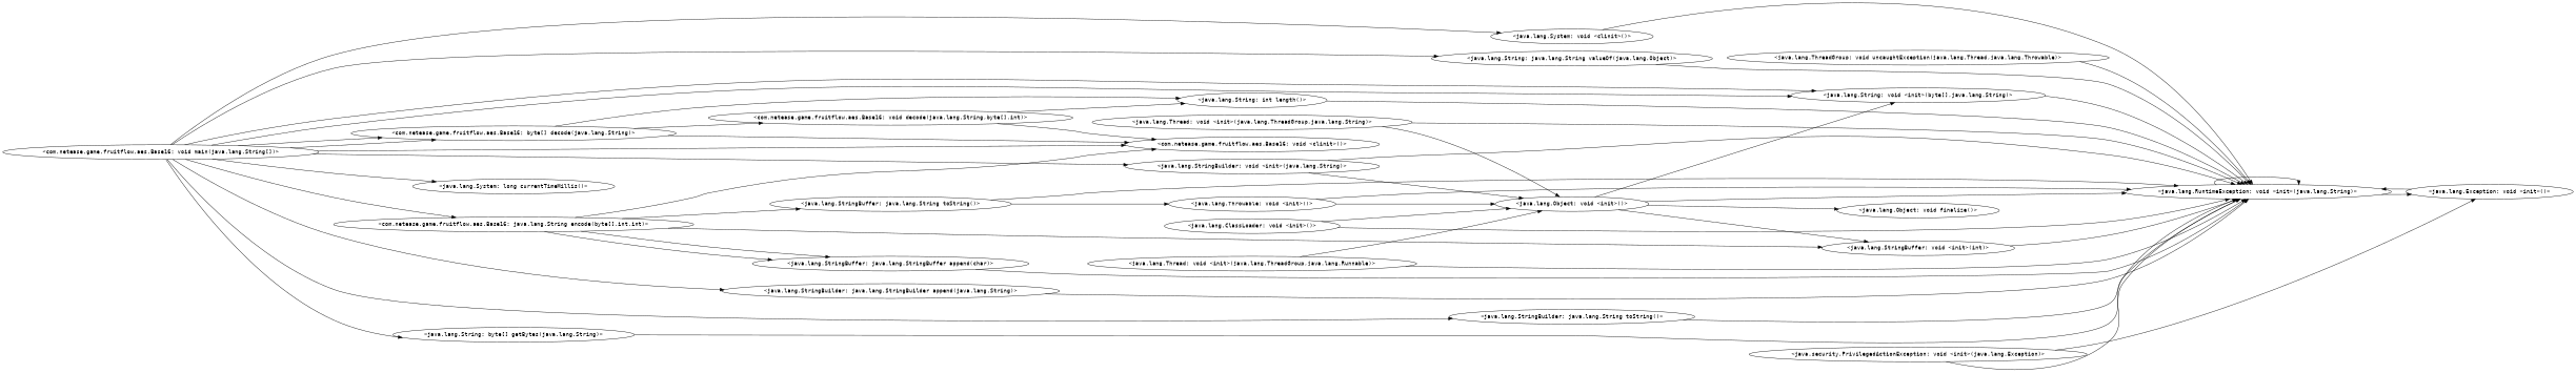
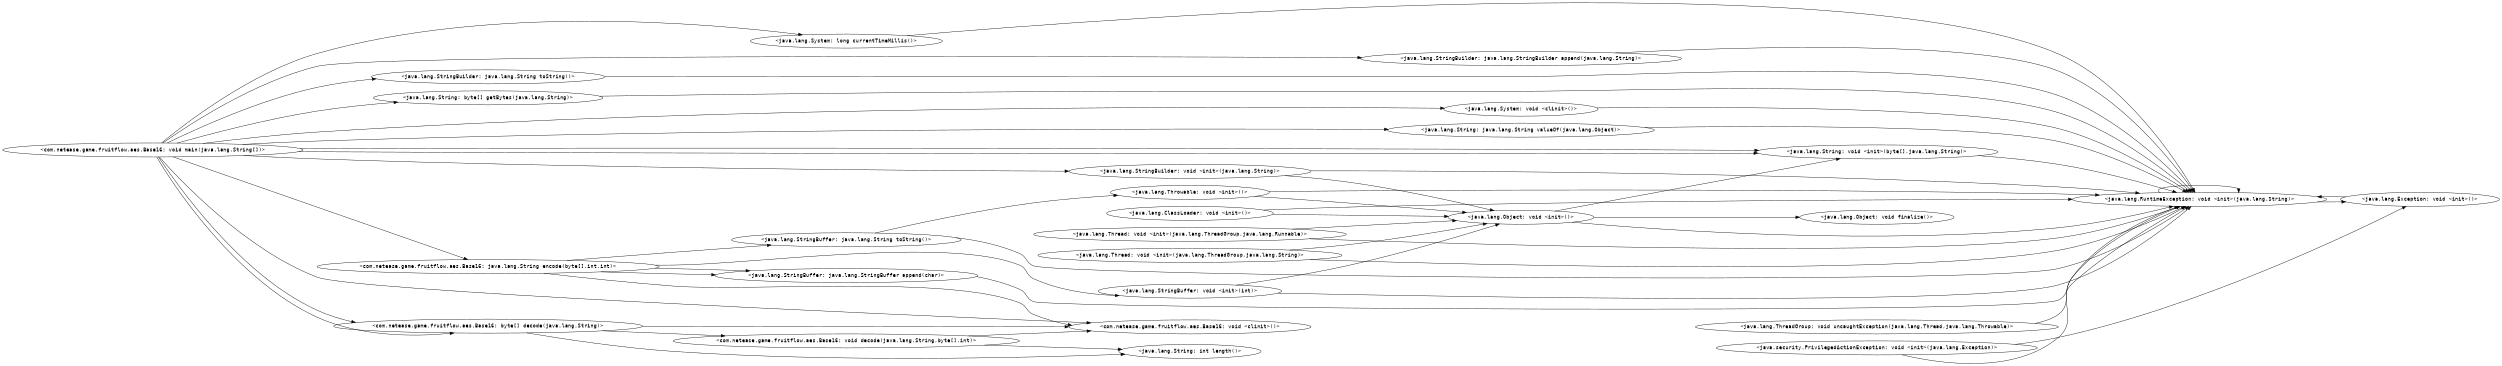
  digraph {
    fontname="DejaVu Sans Mono"
    rankdir=LR
    node [fontname="DejaVu Sans Mono"]
    edge [fontname="DejaVu Sans Mono"]
    "<com.netease.game.fruitflow.aes.Base16: void main(java.lang.String[])>"
    "<java.lang.System: void <clinit>()>"
    "<java.lang.String: void <init>(byte[],java.lang.String)>"
    "<com.netease.game.fruitflow.aes.Base16: byte[] decode(java.lang.String)>"
    "<java.lang.StringBuilder: void <init>(java.lang.String)>"
    "<java.lang.String: java.lang.String valueOf(java.lang.Object)>"
    "<com.netease.game.fruitflow.aes.Base16: java.lang.String encode(byte[],int,int)>"
    "<java.lang.System: long currentTimeMillis()>"
    "<com.netease.game.fruitflow.aes.Base16: void <clinit>()>"
    "<java.lang.StringBuilder: java.lang.StringBuilder append(java.lang.String)>"
    "<java.lang.StringBuilder: java.lang.String toString()>"
    "<java.lang.String: byte[] getBytes(java.lang.String)>"
    "<java.lang.RuntimeException: void <init>(java.lang.String)>"
    "<com.netease.game.fruitflow.aes.Base16: void decode(java.lang.String,byte[],int)>"
    "<java.lang.String: int length()>"
    "<java.lang.Object: void <init>()>"
    "<java.lang.StringBuffer: void <init>(int)>"
    "<java.lang.StringBuffer: java.lang.String toString()>"
    "<java.lang.StringBuffer: java.lang.StringBuffer append(char)>"
    "<java.lang.Exception: void <init>()>"
    "<java.lang.Object: void finalize()>"
    "<java.lang.Throwable: void <init>()>"
    "<java.lang.ThreadGroup: void uncaughtException(java.lang.Thread,java.lang.Throwable)>"
    "<java.lang.ClassLoader: void <init>()>"
    "<java.security.PrivilegedActionException: void <init>(java.lang.Exception)>"
    "<java.lang.Thread: void <init>(java.lang.ThreadGroup,java.lang.Runnable)>"
    "<java.lang.Thread: void <init>(java.lang.ThreadGroup,java.lang.String)>"
    "<com.netease.game.fruitflow.aes.Base16: void main(java.lang.String[])>" -> "<java.lang.System: void <clinit>()>"
    "<com.netease.game.fruitflow.aes.Base16: void main(java.lang.String[])>" -> "<java.lang.String: void <init>(byte[],java.lang.String)>"
    "<com.netease.game.fruitflow.aes.Base16: void main(java.lang.String[])>" -> "<java.lang.String: void <init>(byte[],java.lang.String)>"
    "<com.netease.game.fruitflow.aes.Base16: void main(java.lang.String[])>" -> "<com.netease.game.fruitflow.aes.Base16: byte[] decode(java.lang.String)>"
    "<com.netease.game.fruitflow.aes.Base16: void main(java.lang.String[])>" -> "<com.netease.game.fruitflow.aes.Base16: byte[] decode(java.lang.String)>"
    "<com.netease.game.fruitflow.aes.Base16: void main(java.lang.String[])>" -> "<java.lang.StringBuilder: void <init>(java.lang.String)>"
    "<com.netease.game.fruitflow.aes.Base16: void main(java.lang.String[])>" -> "<java.lang.String: java.lang.String valueOf(java.lang.Object)>"
    "<com.netease.game.fruitflow.aes.Base16: void main(java.lang.String[])>" -> "<com.netease.game.fruitflow.aes.Base16: java.lang.String encode(byte[],int,int)>"
    "<com.netease.game.fruitflow.aes.Base16: void main(java.lang.String[])>" -> "<java.lang.System: long currentTimeMillis()>"
    "<com.netease.game.fruitflow.aes.Base16: void main(java.lang.String[])>" -> "<com.netease.game.fruitflow.aes.Base16: void <clinit>()>"
    "<com.netease.game.fruitflow.aes.Base16: void main(java.lang.String[])>" -> "<java.lang.StringBuilder: java.lang.StringBuilder append(java.lang.String)>"
    "<com.netease.game.fruitflow.aes.Base16: void main(java.lang.String[])>" -> "<java.lang.StringBuilder: java.lang.String toString()>"
    "<com.netease.game.fruitflow.aes.Base16: void main(java.lang.String[])>" -> "<java.lang.String: byte[] getBytes(java.lang.String)>"
    "<java.lang.System: void <clinit>()>" -> "<java.lang.RuntimeException: void <init>(java.lang.String)>"
    "<java.lang.String: void <init>(byte[],java.lang.String)>" -> "<java.lang.RuntimeException: void <init>(java.lang.String)>"
    "<com.netease.game.fruitflow.aes.Base16: byte[] decode(java.lang.String)>" -> "<com.netease.game.fruitflow.aes.Base16: void <clinit>()>"
    "<com.netease.game.fruitflow.aes.Base16: byte[] decode(java.lang.String)>" -> "<com.netease.game.fruitflow.aes.Base16: void decode(java.lang.String,byte[],int)>"
    "<com.netease.game.fruitflow.aes.Base16: byte[] decode(java.lang.String)>" -> "<java.lang.String: int length()>"
    "<java.lang.StringBuilder: void <init>(java.lang.String)>" -> "<java.lang.RuntimeException: void <init>(java.lang.String)>"
    "<java.lang.StringBuilder: void <init>(java.lang.String)>" -> "<java.lang.Object: void <init>()>"
    "<java.lang.String: java.lang.String valueOf(java.lang.Object)>" -> "<java.lang.RuntimeException: void <init>(java.lang.String)>"
    "<com.netease.game.fruitflow.aes.Base16: java.lang.String encode(byte[],int,int)>" -> "<com.netease.game.fruitflow.aes.Base16: void <clinit>()>"
    "<com.netease.game.fruitflow.aes.Base16: java.lang.String encode(byte[],int,int)>" -> "<java.lang.StringBuffer: void <init>(int)>"
    "<com.netease.game.fruitflow.aes.Base16: java.lang.String encode(byte[],int,int)>" -> "<java.lang.StringBuffer: java.lang.String toString()>"
    "<com.netease.game.fruitflow.aes.Base16: java.lang.String encode(byte[],int,int)>" -> "<java.lang.StringBuffer: java.lang.StringBuffer append(char)>"
    "<com.netease.game.fruitflow.aes.Base16: java.lang.String encode(byte[],int,int)>" -> "<java.lang.StringBuffer: java.lang.StringBuffer append(char)>"
    "<java.lang.StringBuilder: java.lang.StringBuilder append(java.lang.String)>" -> "<java.lang.RuntimeException: void <init>(java.lang.String)>"
    "<java.lang.StringBuilder: java.lang.String toString()>" -> "<java.lang.RuntimeException: void <init>(java.lang.String)>"
    "<java.lang.String: byte[] getBytes(java.lang.String)>" -> "<java.lang.RuntimeException: void <init>(java.lang.String)>"
    "<java.lang.RuntimeException: void <init>(java.lang.String)>" -> "<java.lang.RuntimeException: void <init>(java.lang.String)>"
    "<java.lang.RuntimeException: void <init>(java.lang.String)>" -> "<java.lang.Exception: void <init>()>"
    "<com.netease.game.fruitflow.aes.Base16: void decode(java.lang.String,byte[],int)>" -> "<com.netease.game.fruitflow.aes.Base16: void <clinit>()>"
    "<com.netease.game.fruitflow.aes.Base16: void decode(java.lang.String,byte[],int)>" -> "<java.lang.String: int length()>"
-   "<java.lang.String: int length()>" -> "<java.lang.RuntimeException: void <init>(java.lang.String)>"
+   "<java.lang.System: long currentTimeMillis()>" -> "<java.lang.RuntimeException: void <init>(java.lang.String)>"
    "<java.lang.Object: void <init>()>" -> "<java.lang.String: void <init>(byte[],java.lang.String)>"
    "<java.lang.Object: void <init>()>" -> "<java.lang.RuntimeException: void <init>(java.lang.String)>"
    "<java.lang.Object: void <init>()>" -> "<java.lang.Object: void finalize()>"
    "<java.lang.StringBuffer: void <init>(int)>" -> "<java.lang.RuntimeException: void <init>(java.lang.String)>"
-   "<java.lang.Object: void <init>()>" -> "<java.lang.StringBuffer: void <init>(int)>"
+   "<java.lang.StringBuffer: void <init>(int)>" -> "<java.lang.Object: void <init>()>"
    "<java.lang.StringBuffer: java.lang.String toString()>" -> "<java.lang.RuntimeException: void <init>(java.lang.String)>"
    "<java.lang.StringBuffer: java.lang.String toString()>" -> "<java.lang.Throwable: void <init>()>"
    "<java.lang.StringBuffer: java.lang.StringBuffer append(char)>" -> "<java.lang.RuntimeException: void <init>(java.lang.String)>"
    "<java.lang.Exception: void <init>()>" -> "<java.lang.RuntimeException: void <init>(java.lang.String)>"
    "<java.lang.Throwable: void <init>()>" -> "<java.lang.RuntimeException: void <init>(java.lang.String)>"
    "<java.lang.Throwable: void <init>()>" -> "<java.lang.Object: void <init>()>"
    "<java.lang.ThreadGroup: void uncaughtException(java.lang.Thread,java.lang.Throwable)>" -> "<java.lang.RuntimeException: void <init>(java.lang.String)>"
    "<java.lang.ClassLoader: void <init>()>" -> "<java.lang.RuntimeException: void <init>(java.lang.String)>"
    "<java.lang.ClassLoader: void <init>()>" -> "<java.lang.Object: void <init>()>"
    "<java.security.PrivilegedActionException: void <init>(java.lang.Exception)>" -> "<java.lang.RuntimeException: void <init>(java.lang.String)>"
    "<java.security.PrivilegedActionException: void <init>(java.lang.Exception)>" -> "<java.lang.Exception: void <init>()>"
    "<java.lang.Thread: void <init>(java.lang.ThreadGroup,java.lang.Runnable)>" -> "<java.lang.RuntimeException: void <init>(java.lang.String)>"
    "<java.lang.Thread: void <init>(java.lang.ThreadGroup,java.lang.Runnable)>" -> "<java.lang.Object: void <init>()>"
    "<java.lang.Thread: void <init>(java.lang.ThreadGroup,java.lang.String)>" -> "<java.lang.RuntimeException: void <init>(java.lang.String)>"
    "<java.lang.Thread: void <init>(java.lang.ThreadGroup,java.lang.String)>" -> "<java.lang.Object: void <init>()>"
  }
